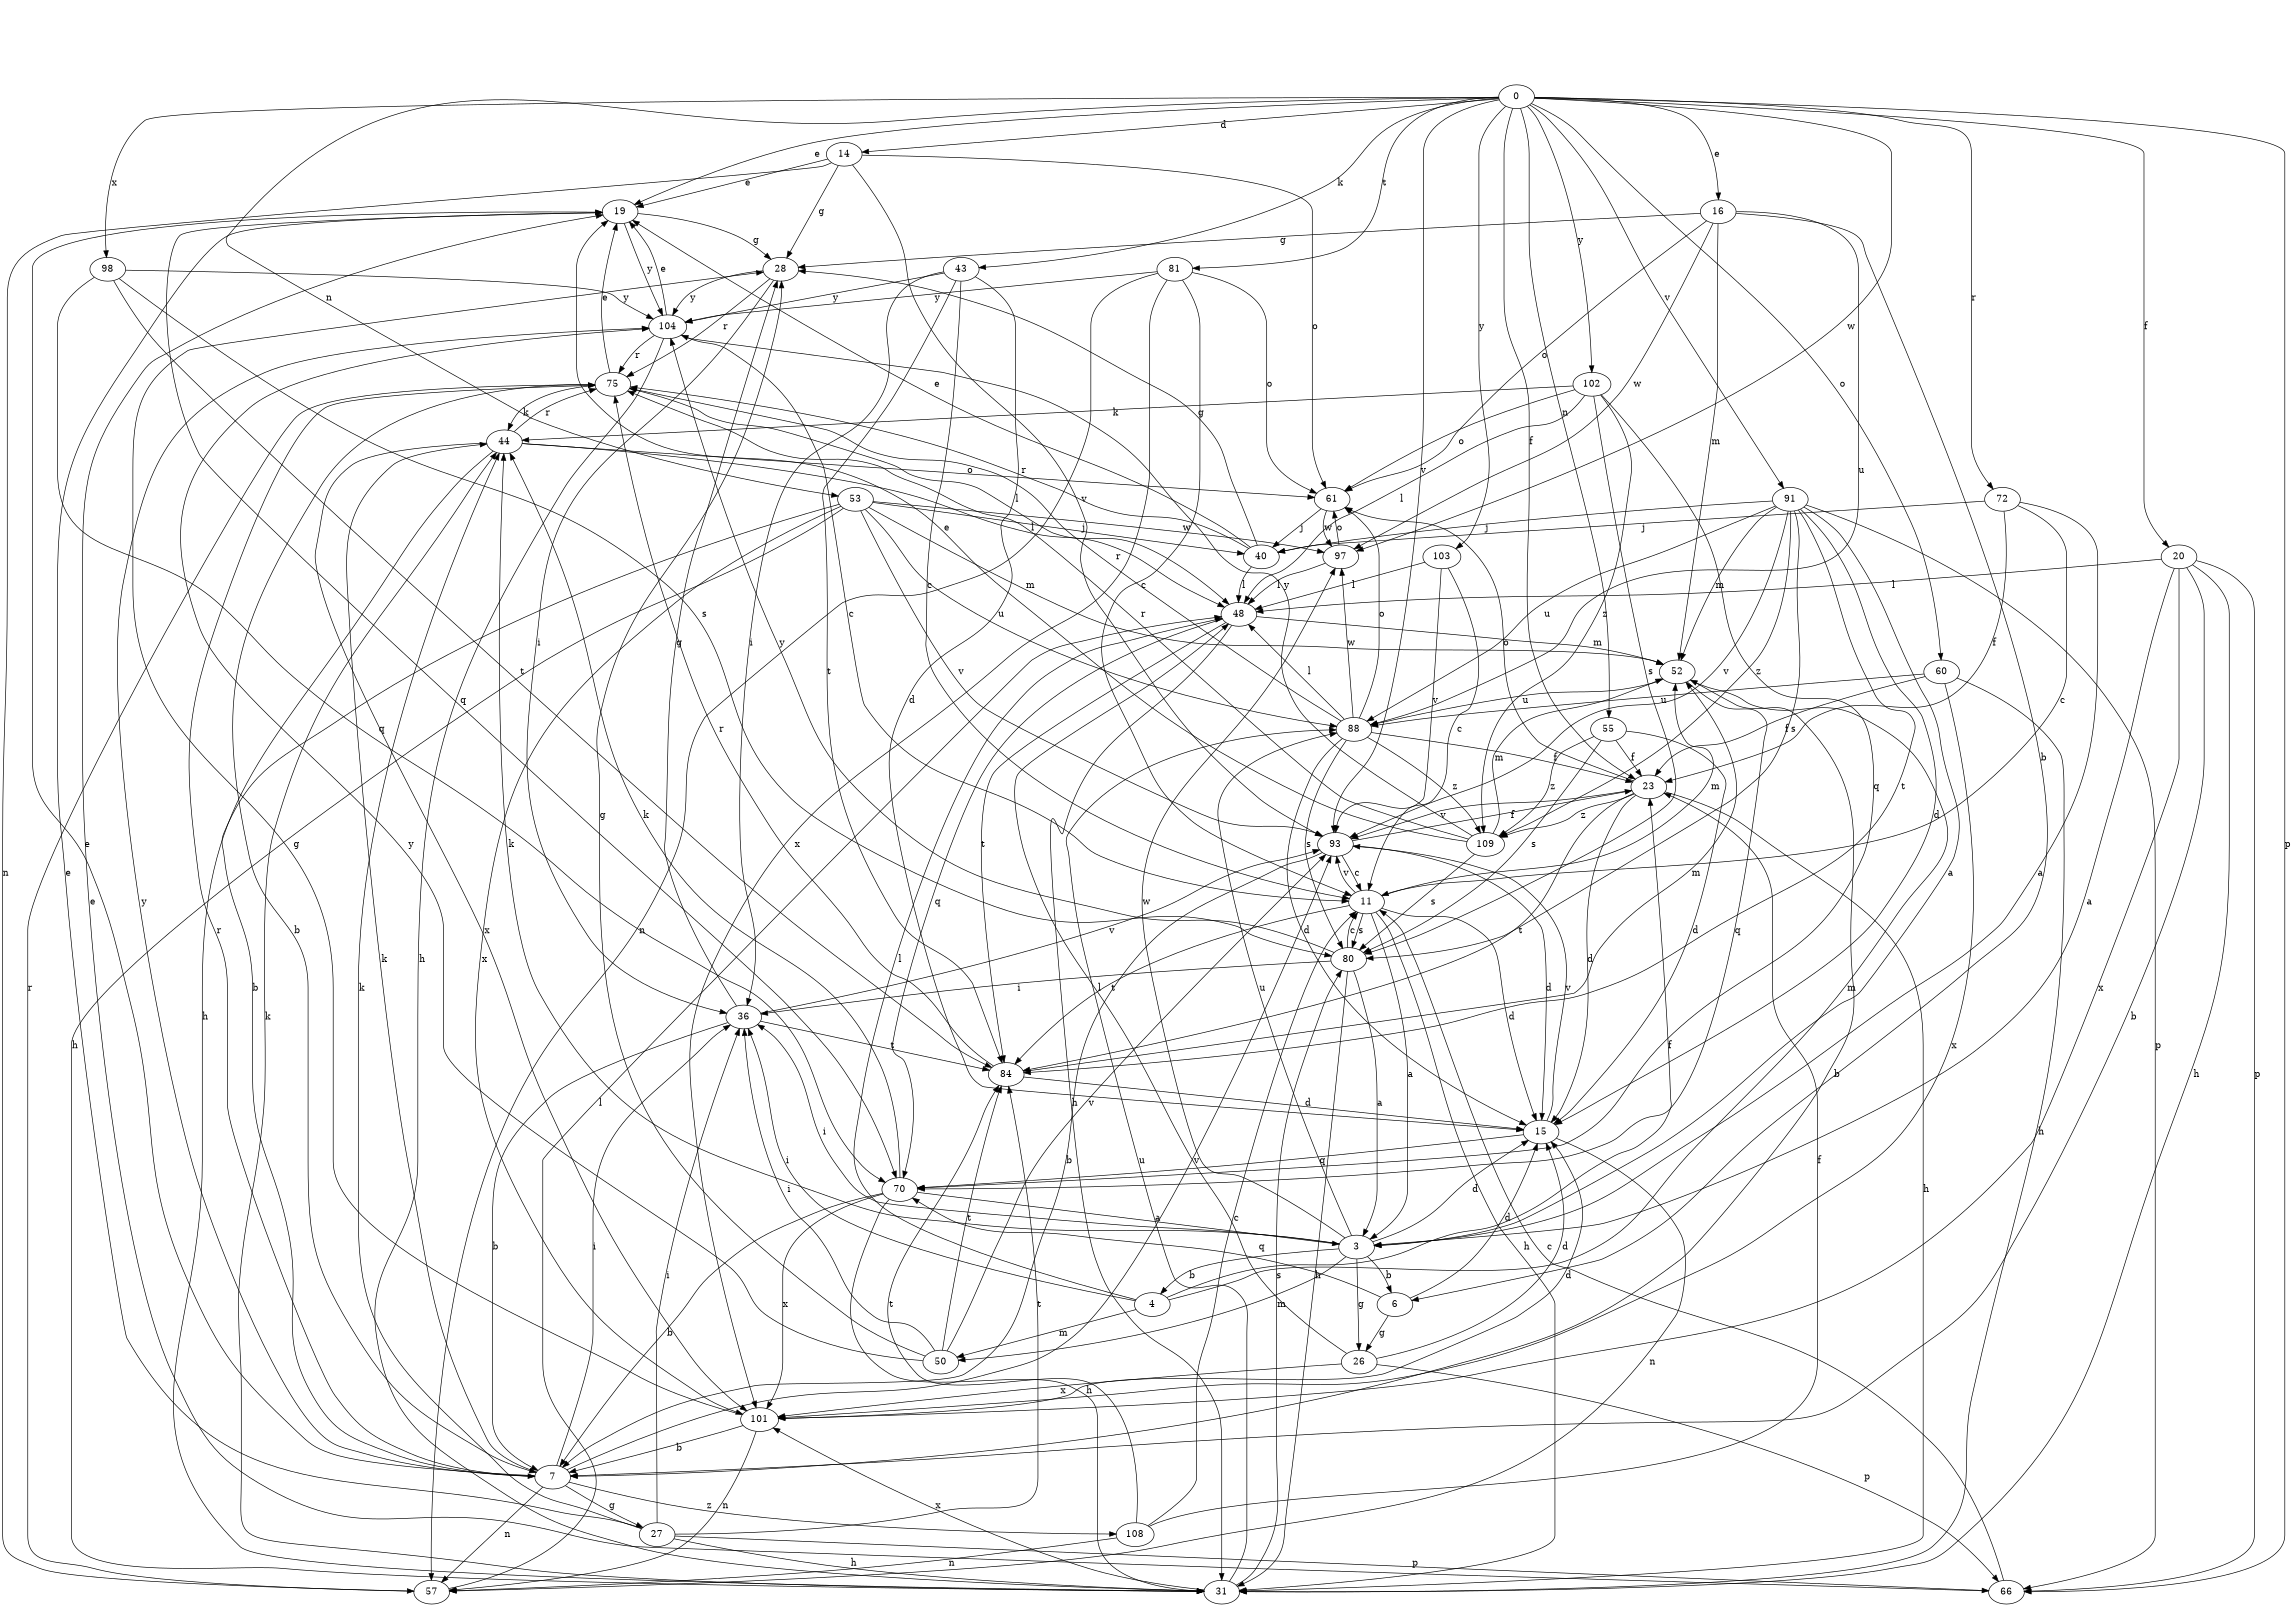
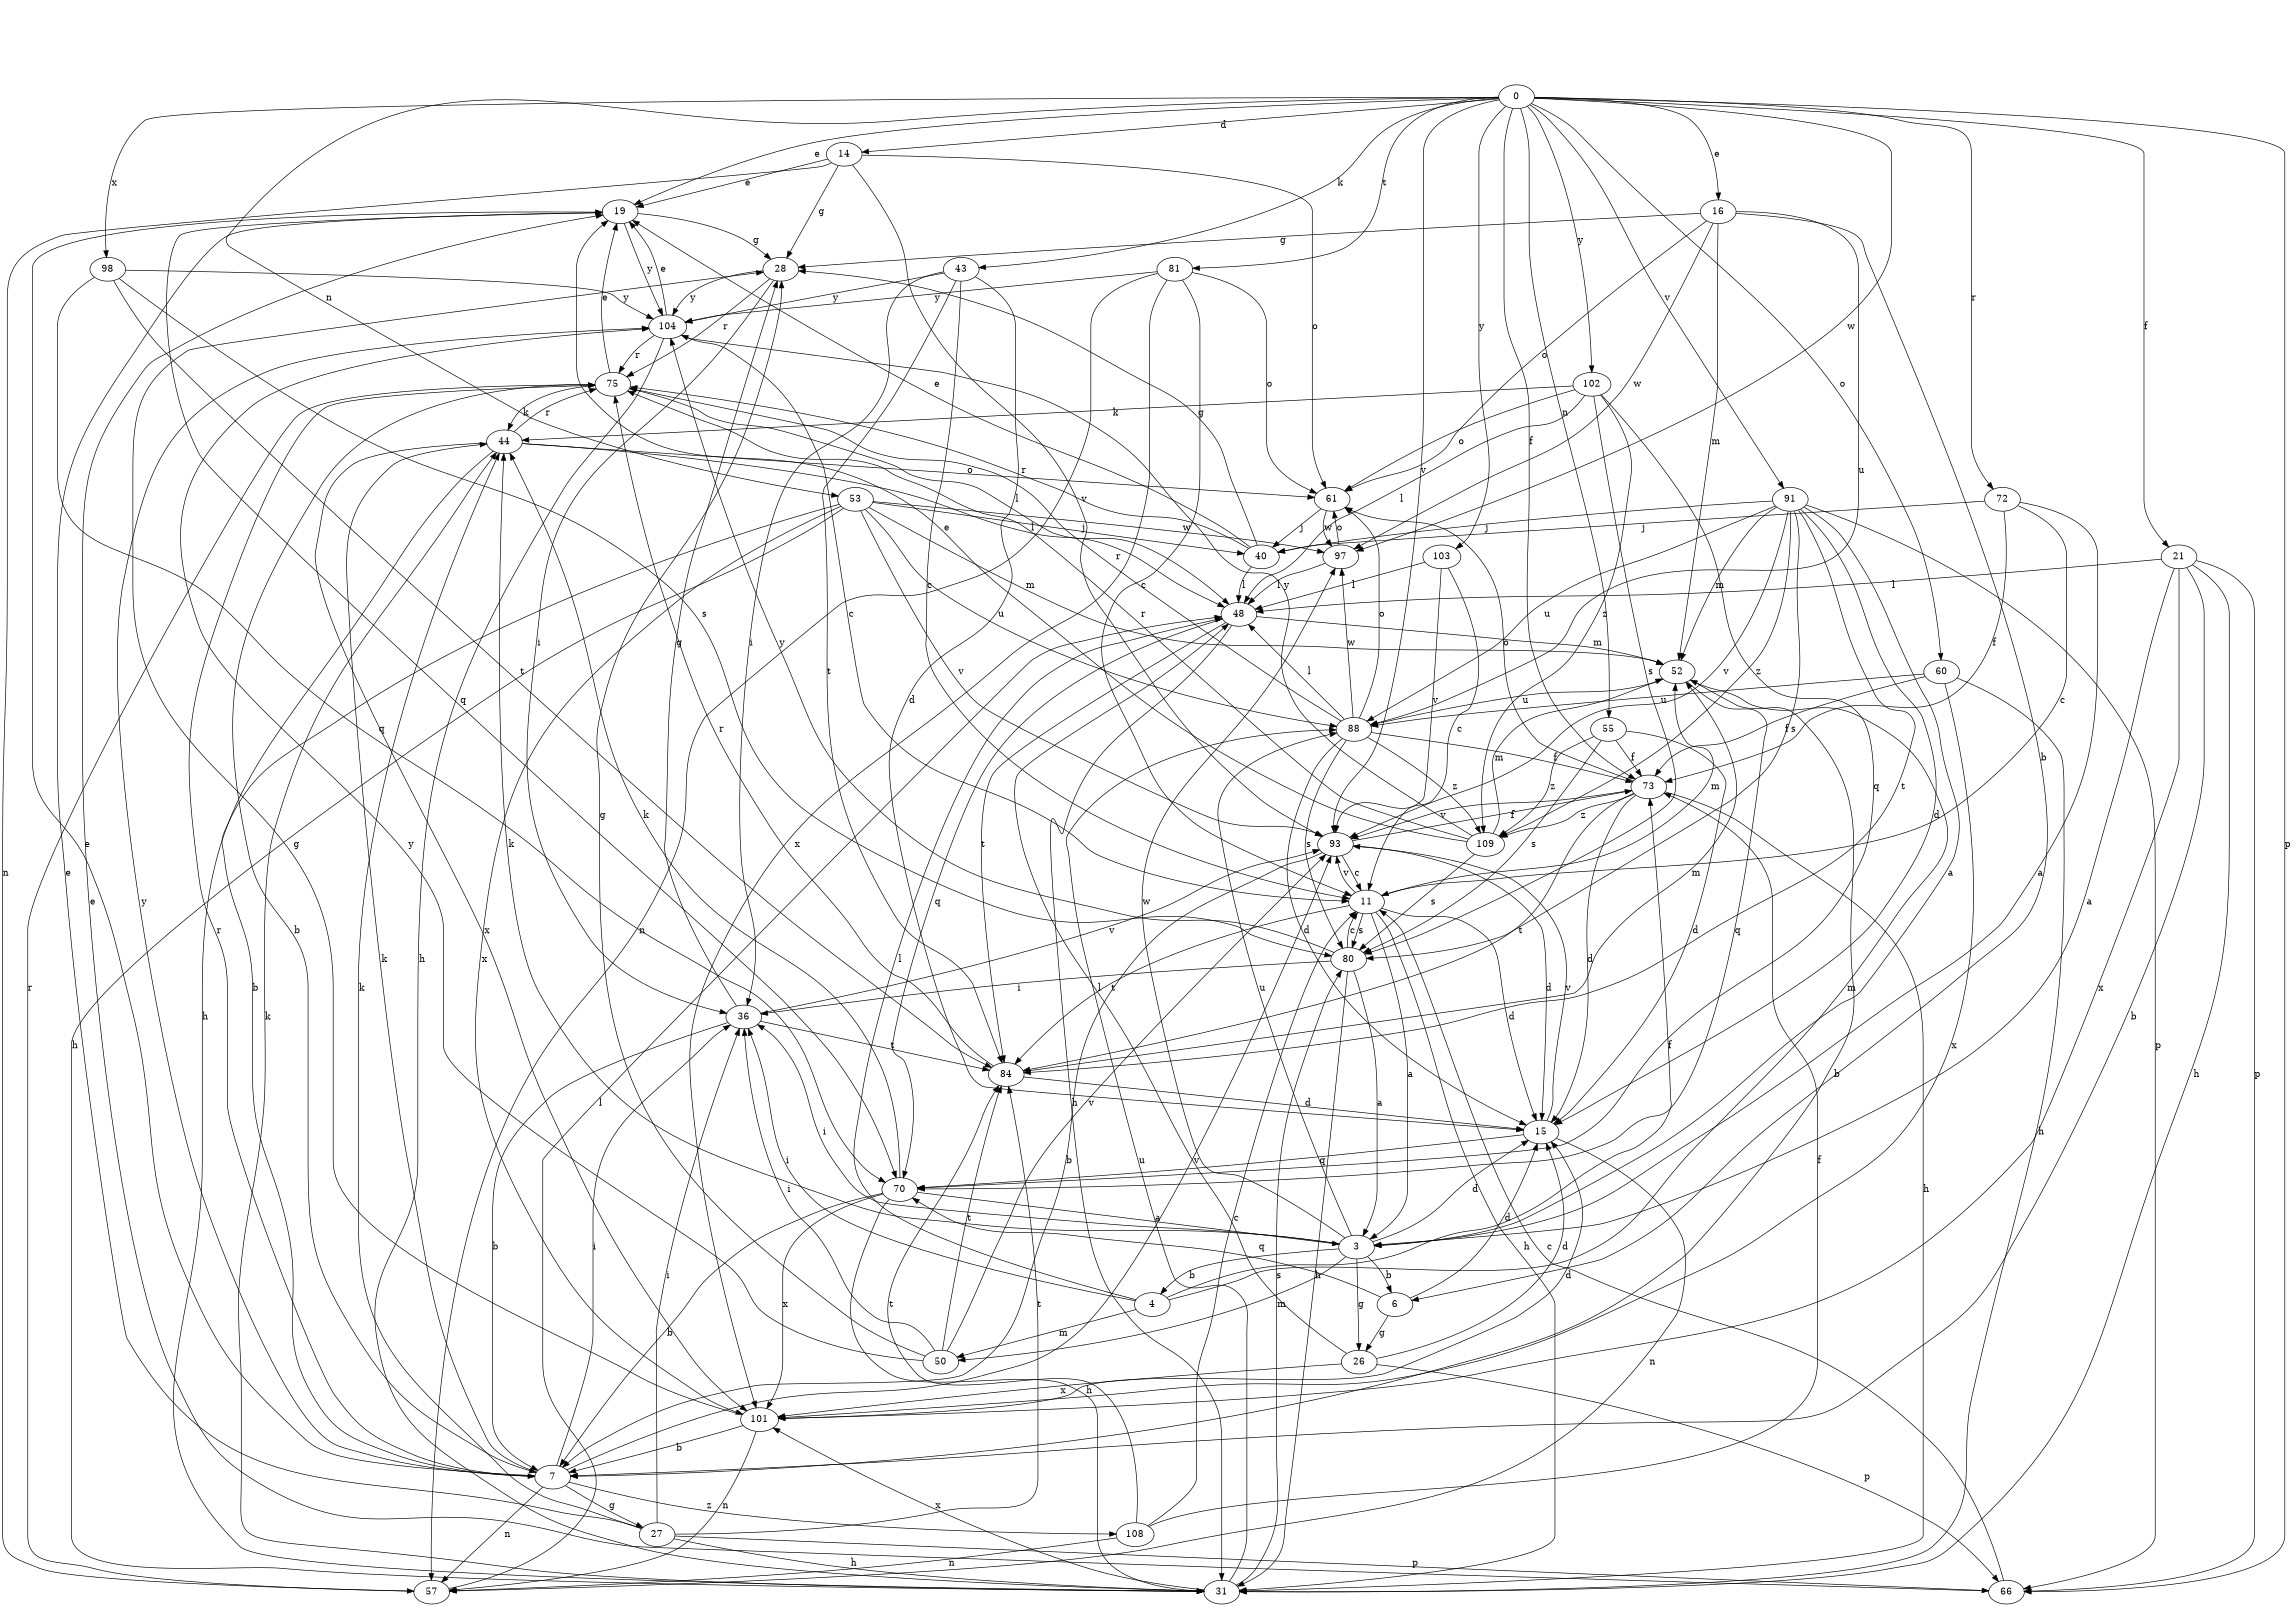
  strict digraph {
    0
    14
    16
    19
-   21 [label=20]
-   23
+   21
+   23 [label=73]
    43
    53
    55
    60
    66
    72
    81
    91
    93
    97
    98
    102
    103
    57
    28
    61
    6
    88
    52
    70
    104
    3
    48
    7
    31
    101
    15
    84
    109
    36
    11
    40
    80
    44
    4
    26
    50
    75
    27
    108
    0 -> 14 [label=d]
    0 -> 16 [label=e]
    0 -> 19 [label=e]
    0 -> 21 [label=f]
    0 -> 23 [label=f]
    0 -> 43 [label=k]
    0 -> 53 [label=n]
    0 -> 55 [label=n]
    0 -> 60 [label=o]
    0 -> 66 [label=p]
    0 -> 72 [label=r]
    0 -> 81 [label=t]
    0 -> 91 [label=v]
    0 -> 93 [label=v]
    0 -> 97 [label=w]
    0 -> 98 [label=x]
    0 -> 102 [label=y]
    0 -> 103 [label=y]
    14 -> 19 [label=e]
    14 -> 93 [label=v]
    14 -> 57 [label=n]
    14 -> 28 [label=g]
    14 -> 61 [label=o]
    16 -> 97 [label=w]
    16 -> 28 [label=g]
    16 -> 61 [label=o]
    16 -> 6 [label=b]
    16 -> 88 [label=u]
    16 -> 52 [label=m]
    19 -> 28 [label=g]
    19 -> 70 [label=q]
    19 -> 104 [label=y]
    21 -> 66 [label=p]
    21 -> 3 [label=a]
    21 -> 48 [label=l]
    21 -> 7 [label=b]
    21 -> 31 [label=h]
    21 -> 101 [label=x]
    23 -> 93 [label=v]
    23 -> 61 [label=o]
    23 -> 31 [label=h]
    23 -> 15 [label=d]
    23 -> 84 [label=t]
    23 -> 109 [label=z]
    43 -> 104 [label=y]
    43 -> 15 [label=d]
    43 -> 84 [label=t]
    43 -> 36 [label=i]
    43 -> 11 [label=c]
    53 -> 93 [label=v]
    53 -> 97 [label=w]
    53 -> 88 [label=u]
    53 -> 52 [label=m]
    53 -> 7 [label=b]
    53 -> 31 [label=h]
    53 -> 101 [label=x]
    53 -> 40 [label=j]
    55 -> 23 [label=f]
    55 -> 15 [label=d]
    55 -> 109 [label=z]
    55 -> 80 [label=s]
    60 -> 23 [label=f]
    60 -> 88 [label=u]
    60 -> 31 [label=h]
    60 -> 101 [label=x]
    66 -> 19 [label=e]
    66 -> 11 [label=c]
    72 -> 23 [label=f]
    72 -> 3 [label=a]
    72 -> 11 [label=c]
    72 -> 40 [label=j]
    81 -> 57 [label=n]
    81 -> 61 [label=o]
    81 -> 104 [label=y]
    81 -> 101 [label=x]
    81 -> 11 [label=c]
    91 -> 66 [label=p]
    91 -> 93 [label=v]
    91 -> 88 [label=u]
    91 -> 52 [label=m]
    91 -> 3 [label=a]
    91 -> 15 [label=d]
    91 -> 84 [label=t]
    91 -> 109 [label=z]
    91 -> 40 [label=j]
    91 -> 80 [label=s]
    93 -> 23 [label=f]
    93 -> 7 [label=b]
    93 -> 15 [label=d]
    93 -> 11 [label=c]
    97 -> 61 [label=o]
    97 -> 48 [label=l]
    98 -> 70 [label=q]
    98 -> 104 [label=y]
    98 -> 84 [label=t]
    98 -> 80 [label=s]
    102 -> 61 [label=o]
    102 -> 70 [label=q]
    102 -> 48 [label=l]
    102 -> 109 [label=z]
    102 -> 80 [label=s]
    102 -> 44 [label=k]
    103 -> 93 [label=v]
    103 -> 48 [label=l]
    103 -> 11 [label=c]
    57 -> 48 [label=l]
    57 -> 75 [label=r]
    28 -> 104 [label=y]
    28 -> 36 [label=i]
    28 -> 75 [label=r]
    61 -> 97 [label=w]
    61 -> 40 [label=j]
    6 -> 70 [label=q]
    6 -> 15 [label=d]
    6 -> 26 [label=g]
    88 -> 23 [label=f]
    88 -> 97 [label=w]
    88 -> 61 [label=o]
    88 -> 48 [label=l]
    88 -> 15 [label=d]
    88 -> 109 [label=z]
    88 -> 80 [label=s]
    88 -> 75 [label=r]
    52 -> 88 [label=u]
    52 -> 70 [label=q]
    52 -> 7 [label=b]
    70 -> 3 [label=a]
    70 -> 7 [label=b]
    70 -> 31 [label=h]
    70 -> 101 [label=x]
    70 -> 44 [label=k]
    104 -> 19 [label=e]
    104 -> 31 [label=h]
    104 -> 11 [label=c]
    104 -> 75 [label=r]
    3 -> 97 [label=w]
    3 -> 6 [label=b]
    3 -> 88 [label=u]
    3 -> 15 [label=d]
    3 -> 36 [label=i]
    3 -> 44 [label=k]
    3 -> 4 [label=b]
    3 -> 26 [label=g]
    3 -> 50 [label=m]
    48 -> 52 [label=m]
    48 -> 70 [label=q]
    48 -> 31 [label=h]
    48 -> 84 [label=t]
    7 -> 19 [label=e]
    7 -> 93 [label=v]
    7 -> 57 [label=n]
    7 -> 104 [label=y]
    7 -> 36 [label=i]
    7 -> 44 [label=k]
    7 -> 75 [label=r]
    7 -> 27 [label=g]
    7 -> 108 [label=z]
    31 -> 88 [label=u]
    31 -> 101 [label=x]
    31 -> 80 [label=s]
    31 -> 44 [label=k]
    101 -> 57 [label=n]
    101 -> 28 [label=g]
    101 -> 7 [label=b]
    101 -> 15 [label=d]
    15 -> 93 [label=v]
    15 -> 57 [label=n]
    15 -> 70 [label=q]
    84 -> 52 [label=m]
    84 -> 15 [label=d]
    84 -> 75 [label=r]
    109 -> 19 [label=e]
    109 -> 52 [label=m]
    109 -> 104 [label=y]
    109 -> 80 [label=s]
    109 -> 75 [label=r]
    36 -> 93 [label=v]
    36 -> 28 [label=g]
    36 -> 7 [label=b]
    36 -> 84 [label=t]
    11 -> 93 [label=v]
    11 -> 52 [label=m]
    11 -> 3 [label=a]
    11 -> 31 [label=h]
    11 -> 15 [label=d]
    11 -> 84 [label=t]
    11 -> 80 [label=s]
    40 -> 19 [label=e]
    40 -> 28 [label=g]
    40 -> 48 [label=l]
    40 -> 75 [label=r]
    80 -> 104 [label=y]
    80 -> 3 [label=a]
    80 -> 31 [label=h]
    80 -> 36 [label=i]
    80 -> 11 [label=c]
    44 -> 61 [label=o]
    44 -> 48 [label=l]
    44 -> 31 [label=h]
    44 -> 101 [label=x]
    44 -> 75 [label=r]
    4 -> 23 [label=f]
    4 -> 52 [label=m]
    4 -> 48 [label=l]
    4 -> 36 [label=i]
    4 -> 50 [label=m]
    26 -> 66 [label=p]
    26 -> 48 [label=l]
    26 -> 101 [label=x]
    26 -> 15 [label=d]
    50 -> 93 [label=v]
    50 -> 28 [label=g]
    50 -> 104 [label=y]
    50 -> 84 [label=t]
    50 -> 36 [label=i]
    75 -> 19 [label=e]
    75 -> 48 [label=l]
    75 -> 7 [label=b]
    75 -> 44 [label=k]
    27 -> 19 [label=e]
    27 -> 66 [label=p]
    27 -> 31 [label=h]
    27 -> 84 [label=t]
    27 -> 36 [label=i]
    27 -> 44 [label=k]
    108 -> 23 [label=f]
    108 -> 57 [label=n]
    108 -> 84 [label=t]
    108 -> 11 [label=c]
  }
